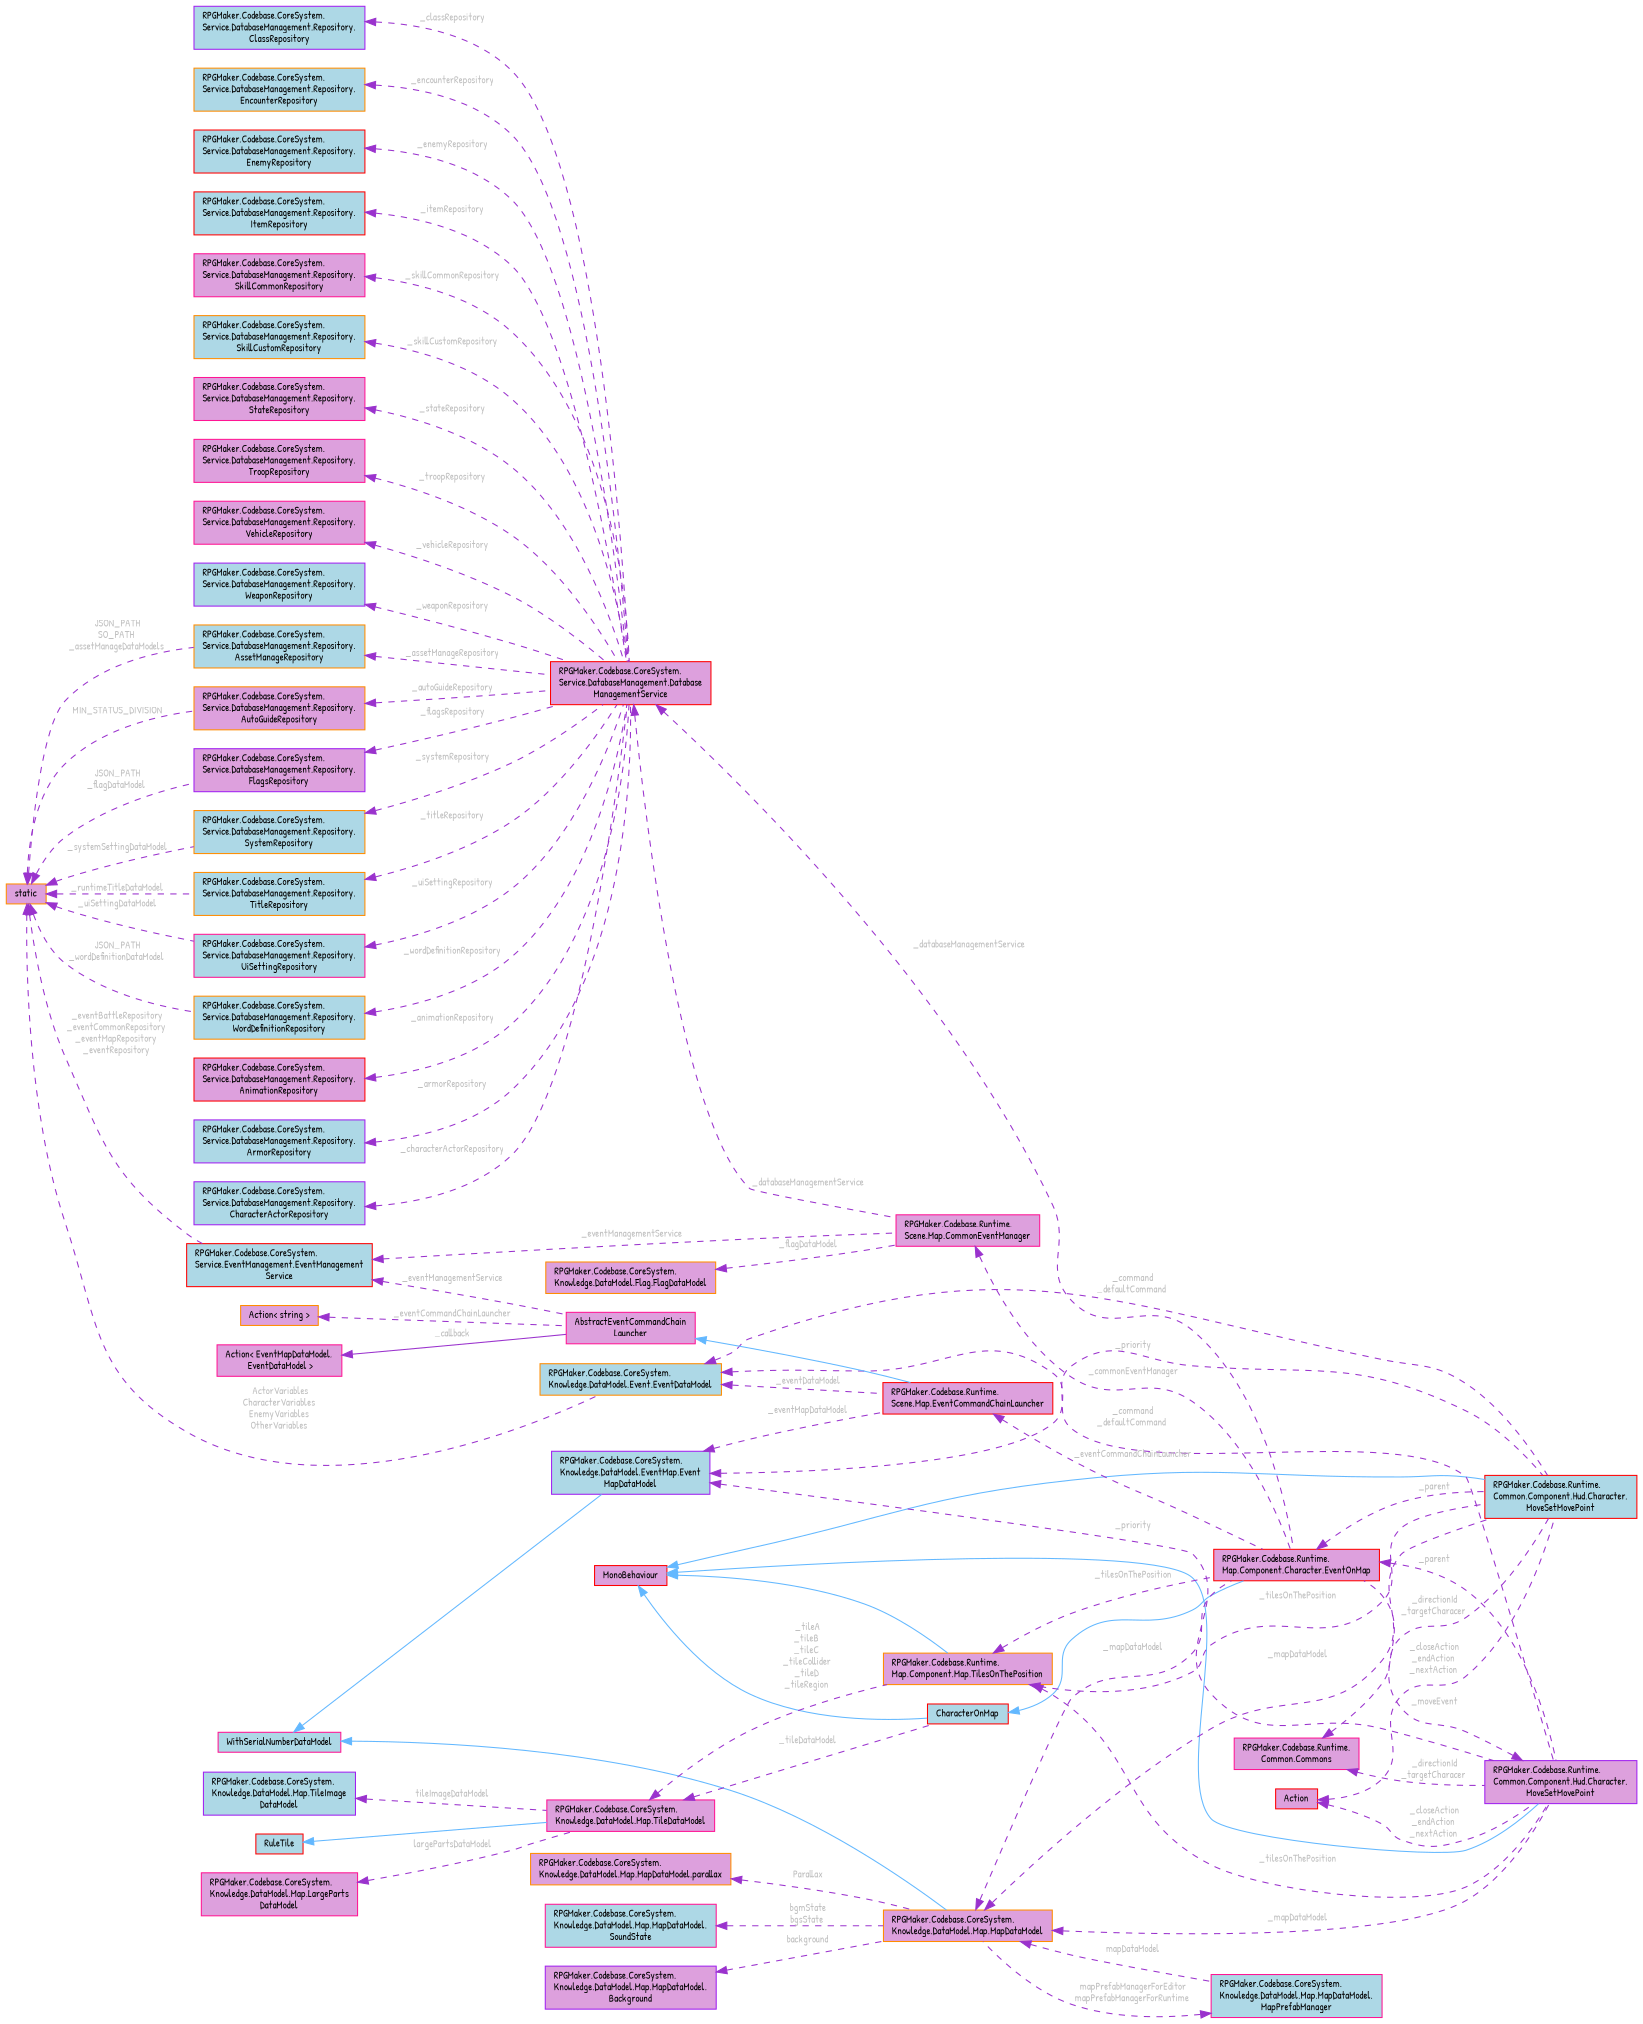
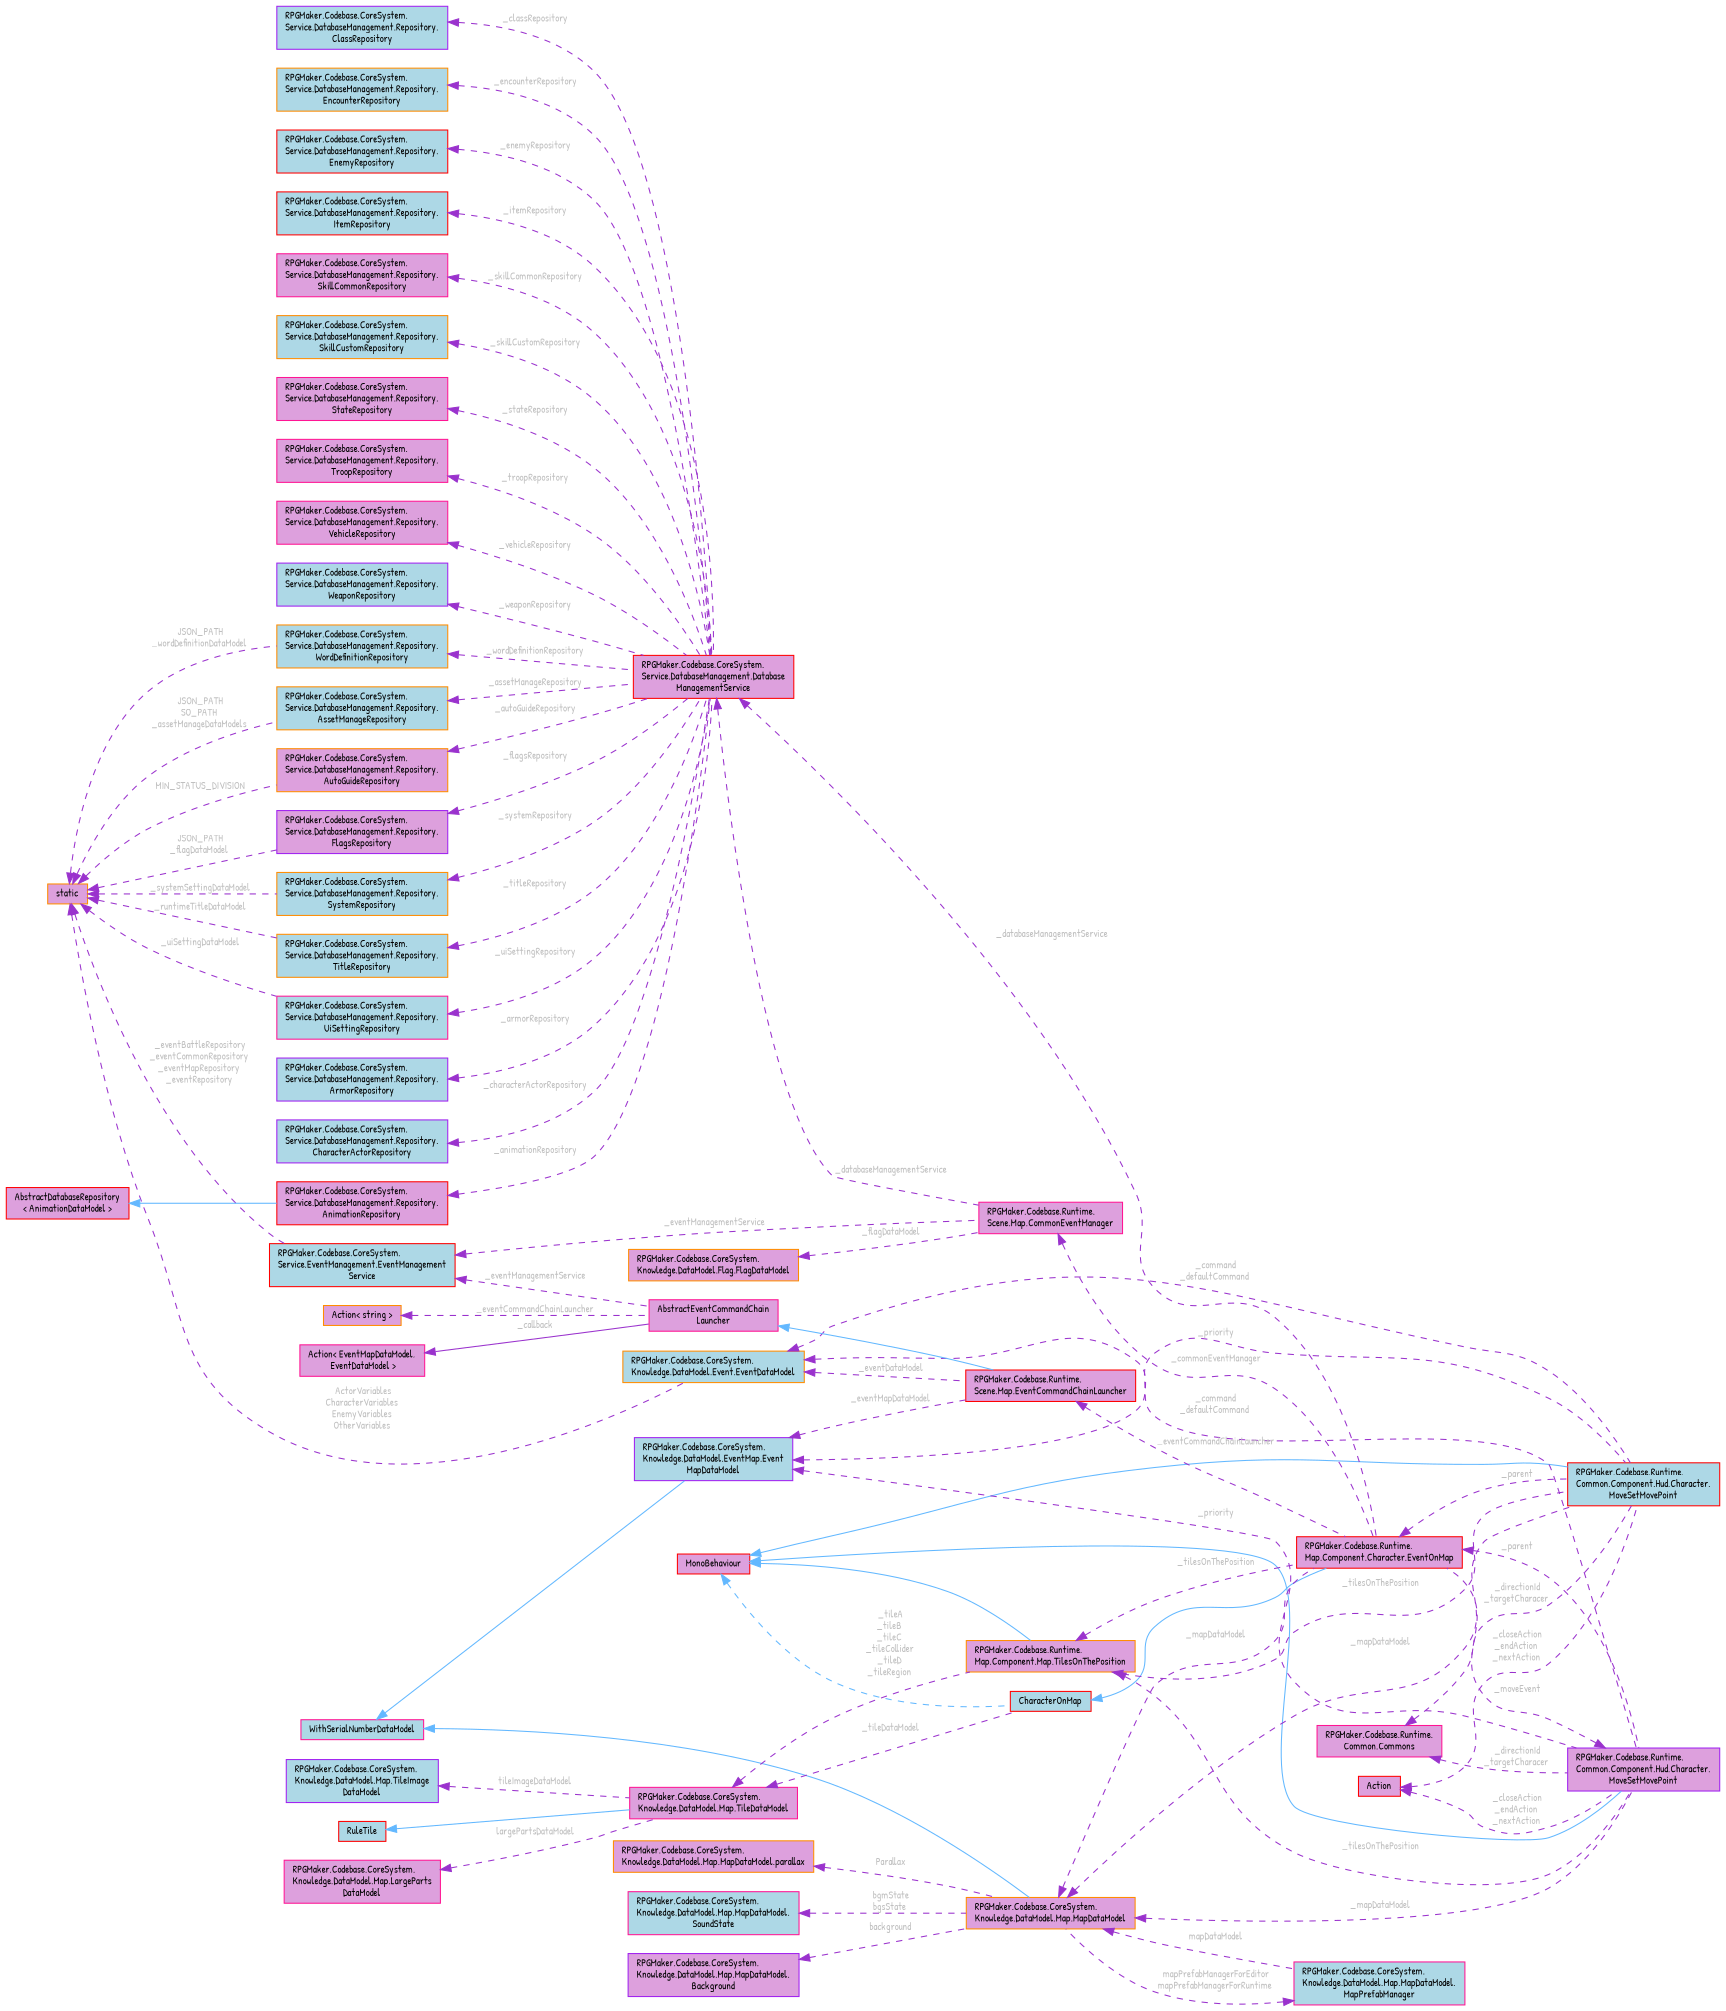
  digraph {
    fontname="Patrick Hand"
    rankdir=LR
    node [color=darkorange fillcolor=plum fontname="Patrick Hand" fontsize=10 shape=box style=filled]
    edge [color=darkorchid3 dir=back fontname="Patrick Hand" fontsize=10 labelfontname=Helvetica labelfontsize=10 style=dashed fontcolor=grey]
    n1 [color=red fillcolor=lightblue fontcolor=black height=0.2 label="RPGMaker.Codebase.Runtime.\lCommon.Component.Hud.Character.\lMoveSetMovePoint" width=0.4]
    n2 [color=red height=0.2 label=MonoBehaviour width=0.4]
    n3 [color=red fillcolor=lightblue height=0.2 label=CharacterOnMap width=0.4]
    n4 [color=purple height=0.2 label="RPGMaker.Codebase.Runtime.\lCommon.Component.Hud.Character.\lMoveSetMovePoint" width=0.4]
    n5 [height=0.2 label="RPGMaker.Codebase.Runtime.\lMap.Component.Map.TilesOnThePosition" width=0.4]
    n6 [color=red height=0.2 label="RPGMaker.Codebase.Runtime.\lMap.Component.Character.EventOnMap" width=0.4]
    n7 [color=red height=0.2 label=Action width=0.4]
    n8 [fillcolor=lightblue height=0.2 label="RPGMaker.Codebase.CoreSystem.\lKnowledge.DataModel.Event.EventDataModel" width=0.4]
    n9 [color=red height=0.2 label="RPGMaker.Codebase.Runtime.\lScene.Map.EventCommandChainLauncher" width=0.4]
    n10 [height=0.2 label=static width=0.4]
    n11 [color=red fillcolor=lightblue height=0.2 label="RPGMaker.Codebase.CoreSystem.\lService.EventManagement.EventManagement\lService" width=0.4]
    n12 [fillcolor=lightblue height=0.2 label="RPGMaker.Codebase.CoreSystem.\lService.DatabaseManagement.Repository.\lAssetManageRepository" width=0.4]
    n13 [height=0.2 label="RPGMaker.Codebase.CoreSystem.\lService.DatabaseManagement.Repository.\lAutoGuideRepository" width=0.4]
    n14 [color=purple height=0.2 label="RPGMaker.Codebase.CoreSystem.\lService.DatabaseManagement.Repository.\lFlagsRepository" width=0.4]
    n15 [fillcolor=lightblue height=0.2 label="RPGMaker.Codebase.CoreSystem.\lService.DatabaseManagement.Repository.\lSystemRepository" width=0.4]
    n16 [fillcolor=lightblue height=0.2 label="RPGMaker.Codebase.CoreSystem.\lService.DatabaseManagement.Repository.\lTitleRepository" width=0.4]
    n17 [color=deeppink fillcolor=lightblue height=0.2 label="RPGMaker.Codebase.CoreSystem.\lService.DatabaseManagement.Repository.\lUiSettingRepository" width=0.4]
    n18 [fillcolor=lightblue height=0.2 label="RPGMaker.Codebase.CoreSystem.\lService.DatabaseManagement.Repository.\lWordDefinitionRepository" width=0.4]
    n19 [color=deeppink height=0.2 label="AbstractEventCommandChain\lLauncher" width=0.4]
    n20 [color=deeppink height=0.2 label="RPGMaker.Codebase.Runtime.\lScene.Map.CommonEventManager" width=0.4]
    n21 [color=red height=0.2 label="RPGMaker.Codebase.CoreSystem.\lService.DatabaseManagement.Database\lManagementService" width=0.4]
    n22 [color=deeppink height=0.2 label="RPGMaker.Codebase.Runtime.\lCommon.Commons" width=0.4]
    n23 [height=0.2 label="RPGMaker.Codebase.CoreSystem.\lKnowledge.DataModel.Map.MapDataModel" width=0.4]
    n24 [color=deeppink fillcolor=lightblue height=0.2 label="RPGMaker.Codebase.CoreSystem.\lKnowledge.DataModel.Map.MapDataModel.\lMapPrefabManager" width=0.4]
    n25 [color=deeppink fillcolor=lightblue height=0.2 label=WithSerialNumberDataModel width=0.4]
    n26 [color=purple fillcolor=lightblue height=0.2 label="RPGMaker.Codebase.CoreSystem.\lKnowledge.DataModel.EventMap.Event\lMapDataModel" width=0.4]
    n27 [color=purple height=0.2 label="RPGMaker.Codebase.CoreSystem.\lKnowledge.DataModel.Map.MapDataModel.\lBackground" width=0.4]
    n28 [height=0.2 label="RPGMaker.Codebase.CoreSystem.\lKnowledge.DataModel.Map.MapDataModel.parallax" width=0.4]
    n29 [color=deeppink fillcolor=lightblue height=0.2 label="RPGMaker.Codebase.CoreSystem.\lKnowledge.DataModel.Map.MapDataModel.\lSoundState" width=0.4]
    n30 [color=deeppink height=0.2 label="RPGMaker.Codebase.CoreSystem.\lKnowledge.DataModel.Map.TileDataModel" width=0.4]
    n31 [color=red fillcolor=lightblue height=0.2 label=RuleTile width=0.4]
    n32 [color=deeppink height=0.2 label="RPGMaker.Codebase.CoreSystem.\lKnowledge.DataModel.Map.LargeParts\lDataModel" width=0.4]
    n33 [color=purple fillcolor=lightblue height=0.2 label="RPGMaker.Codebase.CoreSystem.\lKnowledge.DataModel.Map.TileImage\lDataModel" width=0.4]
    n34 [color=deeppink height=0.2 label="Action\< EventMapDataModel,\l EventDataModel \>" width=0.4]
    n35 [height=0.2 label="Action\< string \>" width=0.4]
    n36 [color=red height=0.2 label="RPGMaker.Codebase.CoreSystem.\lService.DatabaseManagement.Repository.\lAnimationRepository" width=0.4]
+   n37 [color=red height=0.2 label="AbstractDatabaseRepository\l\< AnimationDataModel \>" width=0.4]
    n38 [color=purple fillcolor=lightblue height=0.2 label="RPGMaker.Codebase.CoreSystem.\lService.DatabaseManagement.Repository.\lArmorRepository" width=0.4]
    n39 [color=purple fillcolor=lightblue height=0.2 label="RPGMaker.Codebase.CoreSystem.\lService.DatabaseManagement.Repository.\lCharacterActorRepository" width=0.4]
    n40 [color=purple fillcolor=lightblue height=0.2 label="RPGMaker.Codebase.CoreSystem.\lService.DatabaseManagement.Repository.\lClassRepository" width=0.4]
    n41 [fillcolor=lightblue height=0.2 label="RPGMaker.Codebase.CoreSystem.\lService.DatabaseManagement.Repository.\lEncounterRepository" width=0.4]
    n42 [color=red fillcolor=lightblue height=0.2 label="RPGMaker.Codebase.CoreSystem.\lService.DatabaseManagement.Repository.\lEnemyRepository" width=0.4]
    n43 [color=red fillcolor=lightblue height=0.2 label="RPGMaker.Codebase.CoreSystem.\lService.DatabaseManagement.Repository.\lItemRepository" width=0.4]
    n44 [color=deeppink height=0.2 label="RPGMaker.Codebase.CoreSystem.\lService.DatabaseManagement.Repository.\lSkillCommonRepository" width=0.4]
    n45 [fillcolor=lightblue height=0.2 label="RPGMaker.Codebase.CoreSystem.\lService.DatabaseManagement.Repository.\lSkillCustomRepository" width=0.4]
    n46 [color=deeppink height=0.2 label="RPGMaker.Codebase.CoreSystem.\lService.DatabaseManagement.Repository.\lStateRepository" width=0.4]
    n47 [color=deeppink height=0.2 label="RPGMaker.Codebase.CoreSystem.\lService.DatabaseManagement.Repository.\lTroopRepository" width=0.4]
    n48 [color=deeppink height=0.2 label="RPGMaker.Codebase.CoreSystem.\lService.DatabaseManagement.Repository.\lVehicleRepository" width=0.4]
    n49 [color=purple fillcolor=lightblue height=0.2 label="RPGMaker.Codebase.CoreSystem.\lService.DatabaseManagement.Repository.\lWeaponRepository" width=0.4]
    n50 [height=0.2 label="RPGMaker.Codebase.CoreSystem.\lKnowledge.DataModel.Flag.FlagDataModel" width=0.4]
    n2 -> n1 [color=steelblue1 style=solid fontcolor=""]
-   n2 -> n3 [color=steelblue1 style=solid fontcolor=""]
+   n2 -> n3 [color=steelblue1 fontcolor=""]
    n2 -> n4 [color=steelblue1 style=solid fontcolor=""]
    n2 -> n5 [color=steelblue1 style=solid fontcolor=""]
    n3 -> n6 [color=steelblue1 style=solid fontcolor=""]
    n4 -> n6 [label=" _moveEvent"]
    n5 -> n1 [label=" _tilesOnThePosition"]
    n5 -> n4 [label=" _tilesOnThePosition"]
    n5 -> n6 [label=" _tilesOnThePosition"]
    n6 -> n1 [label=" _parent"]
    n6 -> n4 [label=" _parent"]
    n7 -> n1 [label=" _closeAction\n_endAction\n_nextAction"]
    n7 -> n4 [label=" _closeAction\n_endAction\n_nextAction"]
    n8 -> n1 [label=" _command\n_defaultCommand"]
    n8 -> n4 [label=" _command\n_defaultCommand"]
    n8 -> n9 [label=" _eventDataModel"]
    n9 -> n6 [label=" _eventCommandChainLauncher"]
    n10 -> n8 [label=" ActorVariables\nCharacterVariables\nEnemyVariables\nOtherVariables"]
    n10 -> n11 [label=" _eventBattleRepository\n_eventCommonRepository\n_eventMapRepository\n_eventRepository"]
    n10 -> n12 [label=" JSON_PATH\nSO_PATH\n_assetManageDataModels"]
    n10 -> n13 [label=" MIN_STATUS_DIVISION"]
    n10 -> n14 [label=" JSON_PATH\n_flagDataModel"]
    n10 -> n15 [label=" _systemSettingDataModel"]
    n10 -> n16 [label=" _runtimeTitleDataModel"]
    n10 -> n17 [label=" _uiSettingDataModel"]
    n10 -> n18 [label=" JSON_PATH\n_wordDefinitionDataModel"]
    n11 -> n19 [label=" _eventManagementService"]
    n11 -> n20 [label=" _eventManagementService"]
    n12 -> n21 [label=" _assetManageRepository"]
    n13 -> n21 [label=" _autoGuideRepository"]
    n14 -> n21 [label=" _flagsRepository"]
    n15 -> n21 [label=" _systemRepository"]
    n16 -> n21 [label=" _titleRepository"]
    n17 -> n21 [label=" _uiSettingRepository"]
    n18 -> n21 [label=" _wordDefinitionRepository"]
    n19 -> n9 [color=steelblue1 style=solid fontcolor=""]
    n20 -> n6 [label=" _commonEventManager"]
    n21 -> n6 [label=" _databaseManagementService"]
    n21 -> n20 [label=" _databaseManagementService"]
    n22 -> n1 [label=" _directionId\n_targetCharacer"]
    n22 -> n4 [label=" _directionId\n_targetCharacer"]
    n23 -> n1 [label=" _mapDataModel"]
    n23 -> n4 [label=" _mapDataModel"]
    n23 -> n6 [label=" _mapDataModel"]
    n23 -> n24 [label=" mapDataModel"]
    n24 -> n23 [label=" mapPrefabManagerForEditor\nmapPrefabManagerForRuntime"]
    n25 -> n23 [color=steelblue1 style=solid fontcolor=""]
    n25 -> n26 [color=steelblue1 style=solid fontcolor=""]
    n26 -> n1 [label=" _priority"]
    n26 -> n4 [label=" _priority"]
    n26 -> n9 [label=" _eventMapDataModel"]
    n27 -> n23 [label=" background"]
    n28 -> n23 [label=" Parallax"]
    n29 -> n23 [label=" bgmState\nbgsState"]
    n30 -> n3 [label=" _tileDataModel"]
    n30 -> n5 [label=" _tileA\n_tileB\n_tileC\n_tileCollider\n_tileD\n_tileRegion"]
    n31 -> n30 [color=steelblue1 style=solid fontcolor=""]
    n32 -> n30 [label=" largePartsDataModel"]
    n33 -> n30 [label=" tileImageDataModel"]
    n34 -> n19 [label=" _callback" style=solid]
    n35 -> n19 [label=" _eventCommandChainLauncher"]
    n36 -> n21 [label=" _animationRepository"]
+   n37 -> n36 [color=steelblue1 style=solid fontcolor=""]
    n38 -> n21 [label=" _armorRepository"]
    n39 -> n21 [label=" _characterActorRepository"]
    n40 -> n21 [label=" _classRepository"]
    n41 -> n21 [label=" _encounterRepository"]
    n42 -> n21 [label=" _enemyRepository"]
    n43 -> n21 [label=" _itemRepository"]
    n44 -> n21 [label=" _skillCommonRepository"]
    n45 -> n21 [label=" _skillCustomRepository"]
    n46 -> n21 [label=" _stateRepository"]
    n47 -> n21 [label=" _troopRepository"]
    n48 -> n21 [label=" _vehicleRepository"]
    n49 -> n21 [label=" _weaponRepository"]
    n50 -> n20 [label=" _flagDataModel"]
  }
